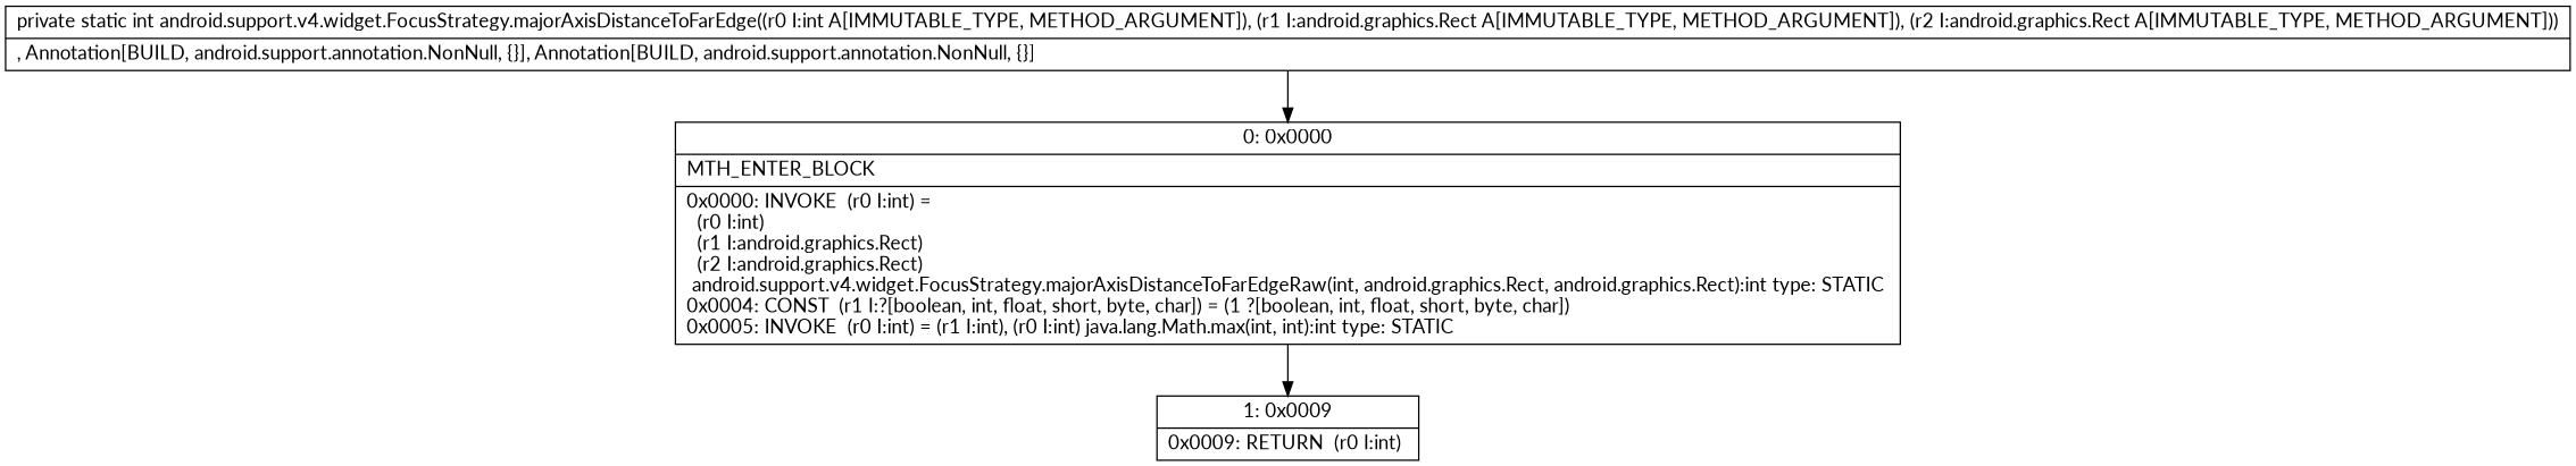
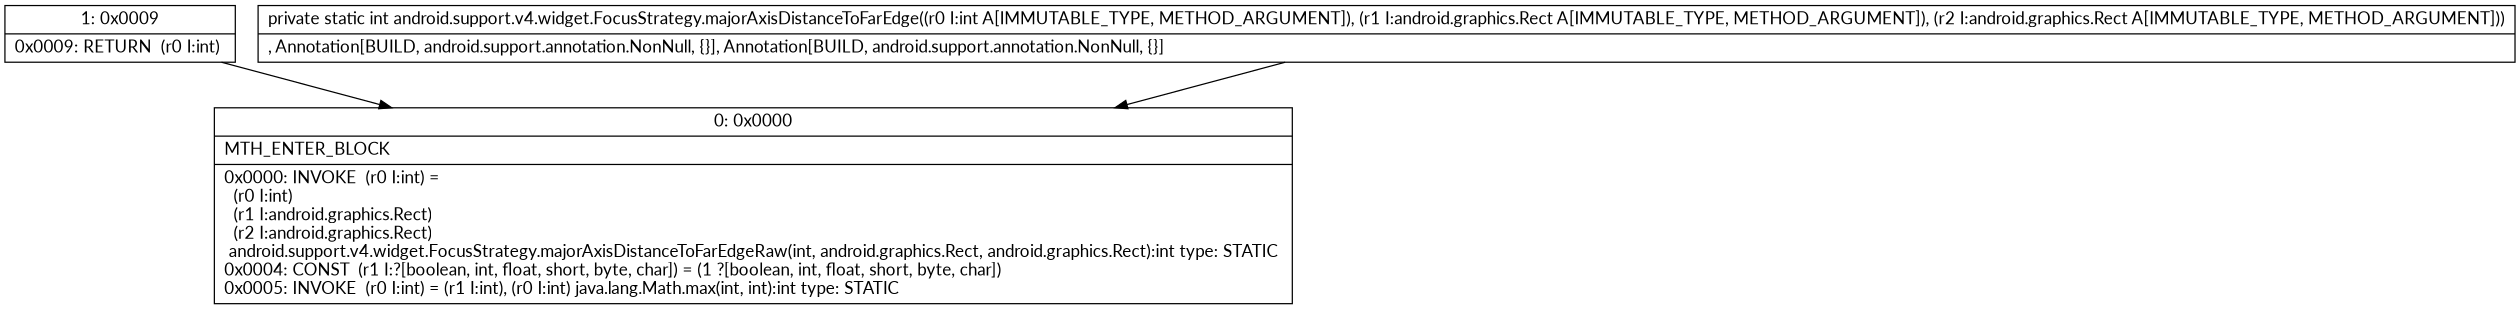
  digraph {
    fontname=Lato
    node [shape=record fontname=Lato]
    edge [fontname=Lato]
    n1 [label="{0\:\ 0x0000|MTH_ENTER_BLOCK\l|0x0000: INVOKE  (r0 I:int) = \l  (r0 I:int)\l  (r1 I:android.graphics.Rect)\l  (r2 I:android.graphics.Rect)\l android.support.v4.widget.FocusStrategy.majorAxisDistanceToFarEdgeRaw(int, android.graphics.Rect, android.graphics.Rect):int type: STATIC \l0x0004: CONST  (r1 I:?[boolean, int, float, short, byte, char]) = (1 ?[boolean, int, float, short, byte, char]) \l0x0005: INVOKE  (r0 I:int) = (r1 I:int), (r0 I:int) java.lang.Math.max(int, int):int type: STATIC \l}"]
    n2 [label="{1\:\ 0x0009|0x0009: RETURN  (r0 I:int) \l}"]
    n3 [label="{private static int android.support.v4.widget.FocusStrategy.majorAxisDistanceToFarEdge((r0 I:int A[IMMUTABLE_TYPE, METHOD_ARGUMENT]), (r1 I:android.graphics.Rect A[IMMUTABLE_TYPE, METHOD_ARGUMENT]), (r2 I:android.graphics.Rect A[IMMUTABLE_TYPE, METHOD_ARGUMENT]))  | , Annotation[BUILD, android.support.annotation.NonNull, \{\}], Annotation[BUILD, android.support.annotation.NonNull, \{\}]\l}"]
-   n1 -> n2
+   n2 -> n1
    n3 -> n1
  }
